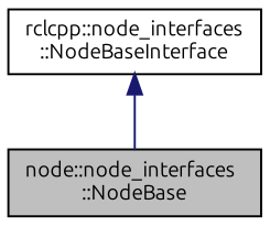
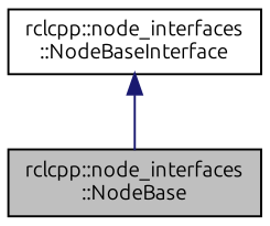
  digraph {
    fontname=Ubuntu
    node [color=black fontname=Ubuntu fontsize=10 shape=record style=filled]
-   n1 [fillcolor=grey75 fontcolor=black height=0.2 label="node::node_interfaces\l::NodeBase" width=0.4]
+   n1 [fillcolor=grey75 fontcolor=black height=0.2 label="rclcpp::node_interfaces\l::NodeBase" width=0.4]
    n2 [fillcolor=white height=0.2 label="rclcpp::node_interfaces\l::NodeBaseInterface" width=0.4]
    n2 -> n1 [color=midnightblue dir=back fontname=Ubuntu fontsize=10 labelfontname=Helvetica labelfontsize=10 style=solid]
  }
